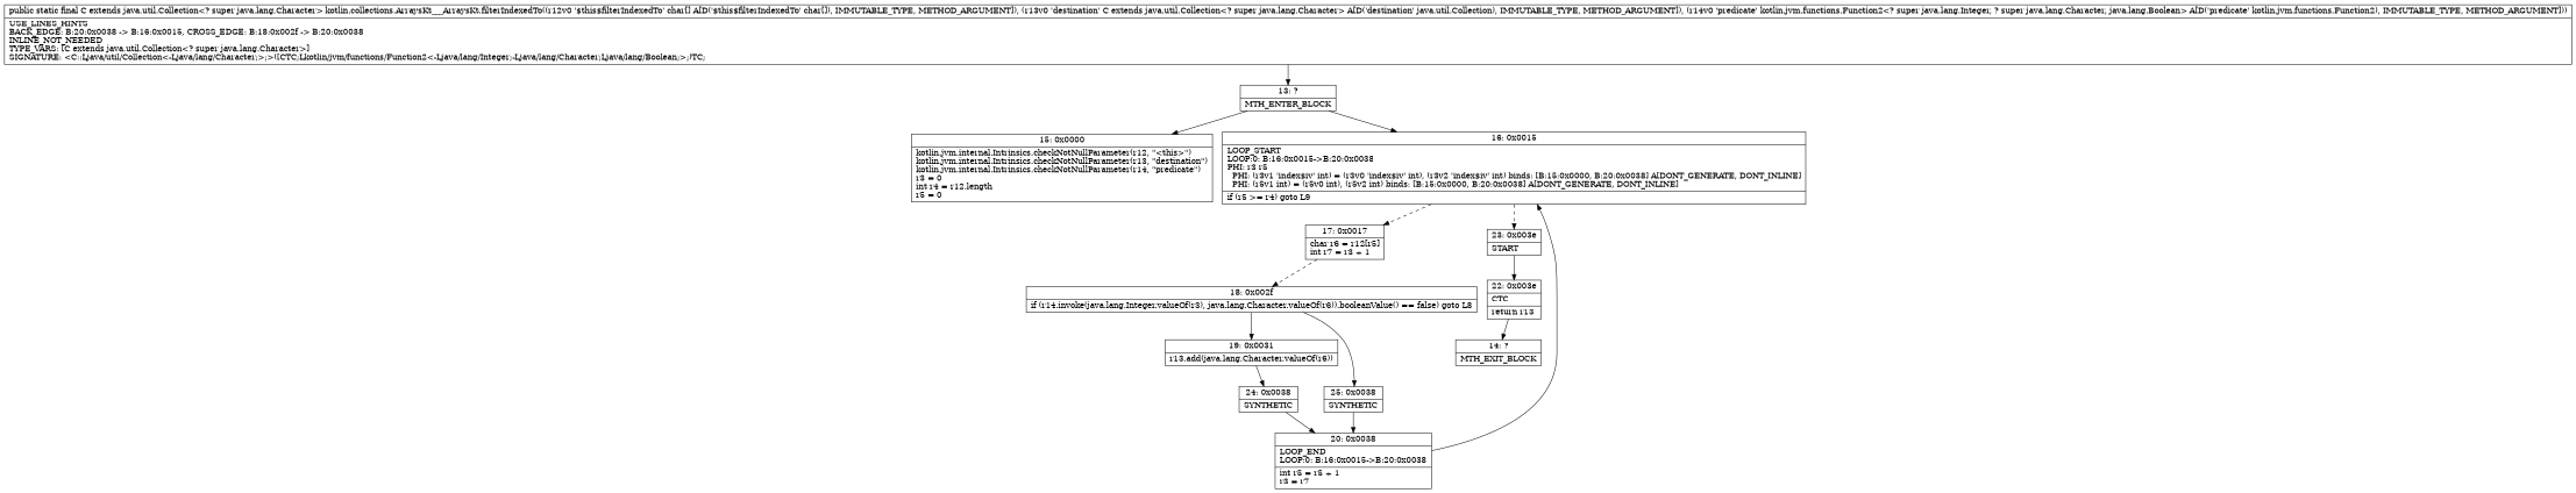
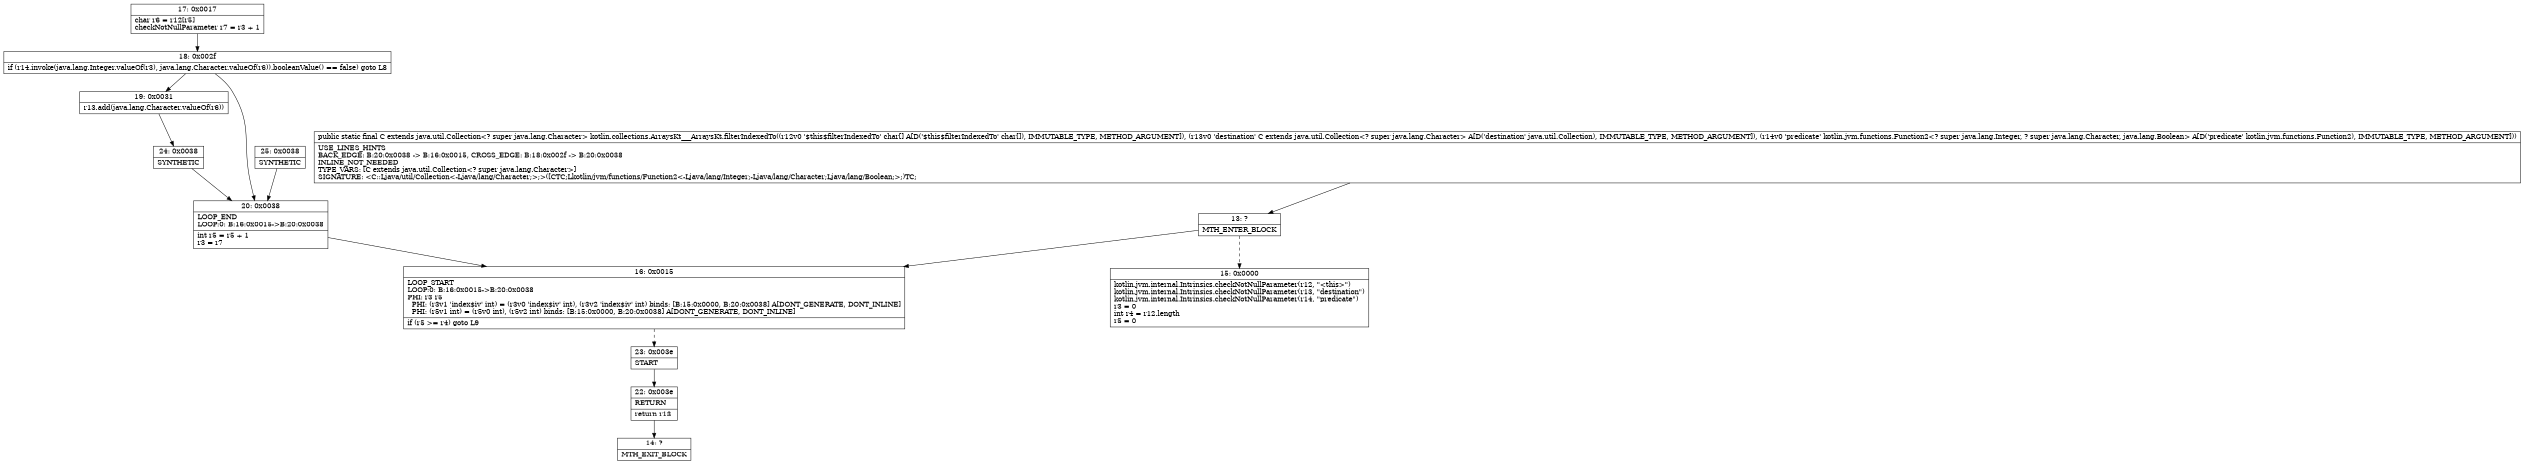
  digraph {
    node [shape=record]
    n1 [label="{13\:\ ?|MTH_ENTER_BLOCK\l}"]
    n2 [label="{15\:\ 0x0000|kotlin.jvm.internal.Intrinsics.checkNotNullParameter(r12, \"\<this\>\")\lkotlin.jvm.internal.Intrinsics.checkNotNullParameter(r13, \"destination\")\lkotlin.jvm.internal.Intrinsics.checkNotNullParameter(r14, \"predicate\")\lr3 = 0\lint r4 = r12.length\lr5 = 0\l}"]
    n3 [label="{16\:\ 0x0015|LOOP_START\lLOOP:0: B:16:0x0015\-\>B:20:0x0038\lPHI: r3 r5 \l  PHI: (r3v1 'index$iv' int) = (r3v0 'index$iv' int), (r3v2 'index$iv' int) binds: [B:15:0x0000, B:20:0x0038] A[DONT_GENERATE, DONT_INLINE]\l  PHI: (r5v1 int) = (r5v0 int), (r5v2 int) binds: [B:15:0x0000, B:20:0x0038] A[DONT_GENERATE, DONT_INLINE]\l|if (r5 \>= r4) goto L9\l}"]
-   n4 [label="{17\:\ 0x0017|char r6 = r12[r5]\lint r7 = r3 + 1\l}"]
+   n4 [label="{17\:\ 0x0017|char r6 = r12[r5]\lcheckNotNullParameter r7 = r3 + 1\l}"]
    n5 [label="{23\:\ 0x003e|START\l}"]
    n6 [label="{18\:\ 0x002f|if (r14.invoke(java.lang.Integer.valueOf(r3), java.lang.Character.valueOf(r6)).booleanValue() == false) goto L8\l}"]
-   n7 [label="{22\:\ 0x003e|CTC\l|return r13\l}"]
+   n7 [label="{22\:\ 0x003e|RETURN\l|return r13\l}"]
    n8 [label="{19\:\ 0x0031|r13.add(java.lang.Character.valueOf(r6))\l}"]
    n9 [label="{25\:\ 0x0038|SYNTHETIC\l}"]
    n10 [label="{24\:\ 0x0038|SYNTHETIC\l}"]
    n11 [label="{20\:\ 0x0038|LOOP_END\lLOOP:0: B:16:0x0015\-\>B:20:0x0038\l|int r5 = r5 + 1\lr3 = r7\l}"]
    n12 [label="{14\:\ ?|MTH_EXIT_BLOCK\l}"]
    n13 [label="{public static final C extends java.util.Collection\<? super java.lang.Character\> kotlin.collections.ArraysKt___ArraysKt.filterIndexedTo((r12v0 '$this$filterIndexedTo' char[] A[D('$this$filterIndexedTo' char[]), IMMUTABLE_TYPE, METHOD_ARGUMENT]), (r13v0 'destination' C extends java.util.Collection\<? super java.lang.Character\> A[D('destination' java.util.Collection), IMMUTABLE_TYPE, METHOD_ARGUMENT]), (r14v0 'predicate' kotlin.jvm.functions.Function2\<? super java.lang.Integer, ? super java.lang.Character, java.lang.Boolean\> A[D('predicate' kotlin.jvm.functions.Function2), IMMUTABLE_TYPE, METHOD_ARGUMENT]))  | USE_LINES_HINTS\lBACK_EDGE: B:20:0x0038 \-\> B:16:0x0015, CROSS_EDGE: B:18:0x002f \-\> B:20:0x0038\lINLINE_NOT_NEEDED\lTYPE_VARS: [C extends java.util.Collection\<? super java.lang.Character\>]\lSIGNATURE: \<C::Ljava\/util\/Collection\<\-Ljava\/lang\/Character;\>;\>([CTC;Lkotlin\/jvm\/functions\/Function2\<\-Ljava\/lang\/Integer;\-Ljava\/lang\/Character;Ljava\/lang\/Boolean;\>;)TC;\l}"]
-   n1 -> n2
+   n1 -> n2 [style=dashed]
    n1 -> n3
-   n3 -> n4 [style=dashed]
    n3 -> n5 [style=dashed]
-   n4 -> n6 [style=dashed]
+   n4 -> n6
    n5 -> n7
    n6 -> n8 [style=solid]
-   n6 -> n9
+   n6 -> n11
    n7 -> n12
    n8 -> n10
    n9 -> n11
    n10 -> n11
    n11 -> n3
    n13 -> n1
  }
